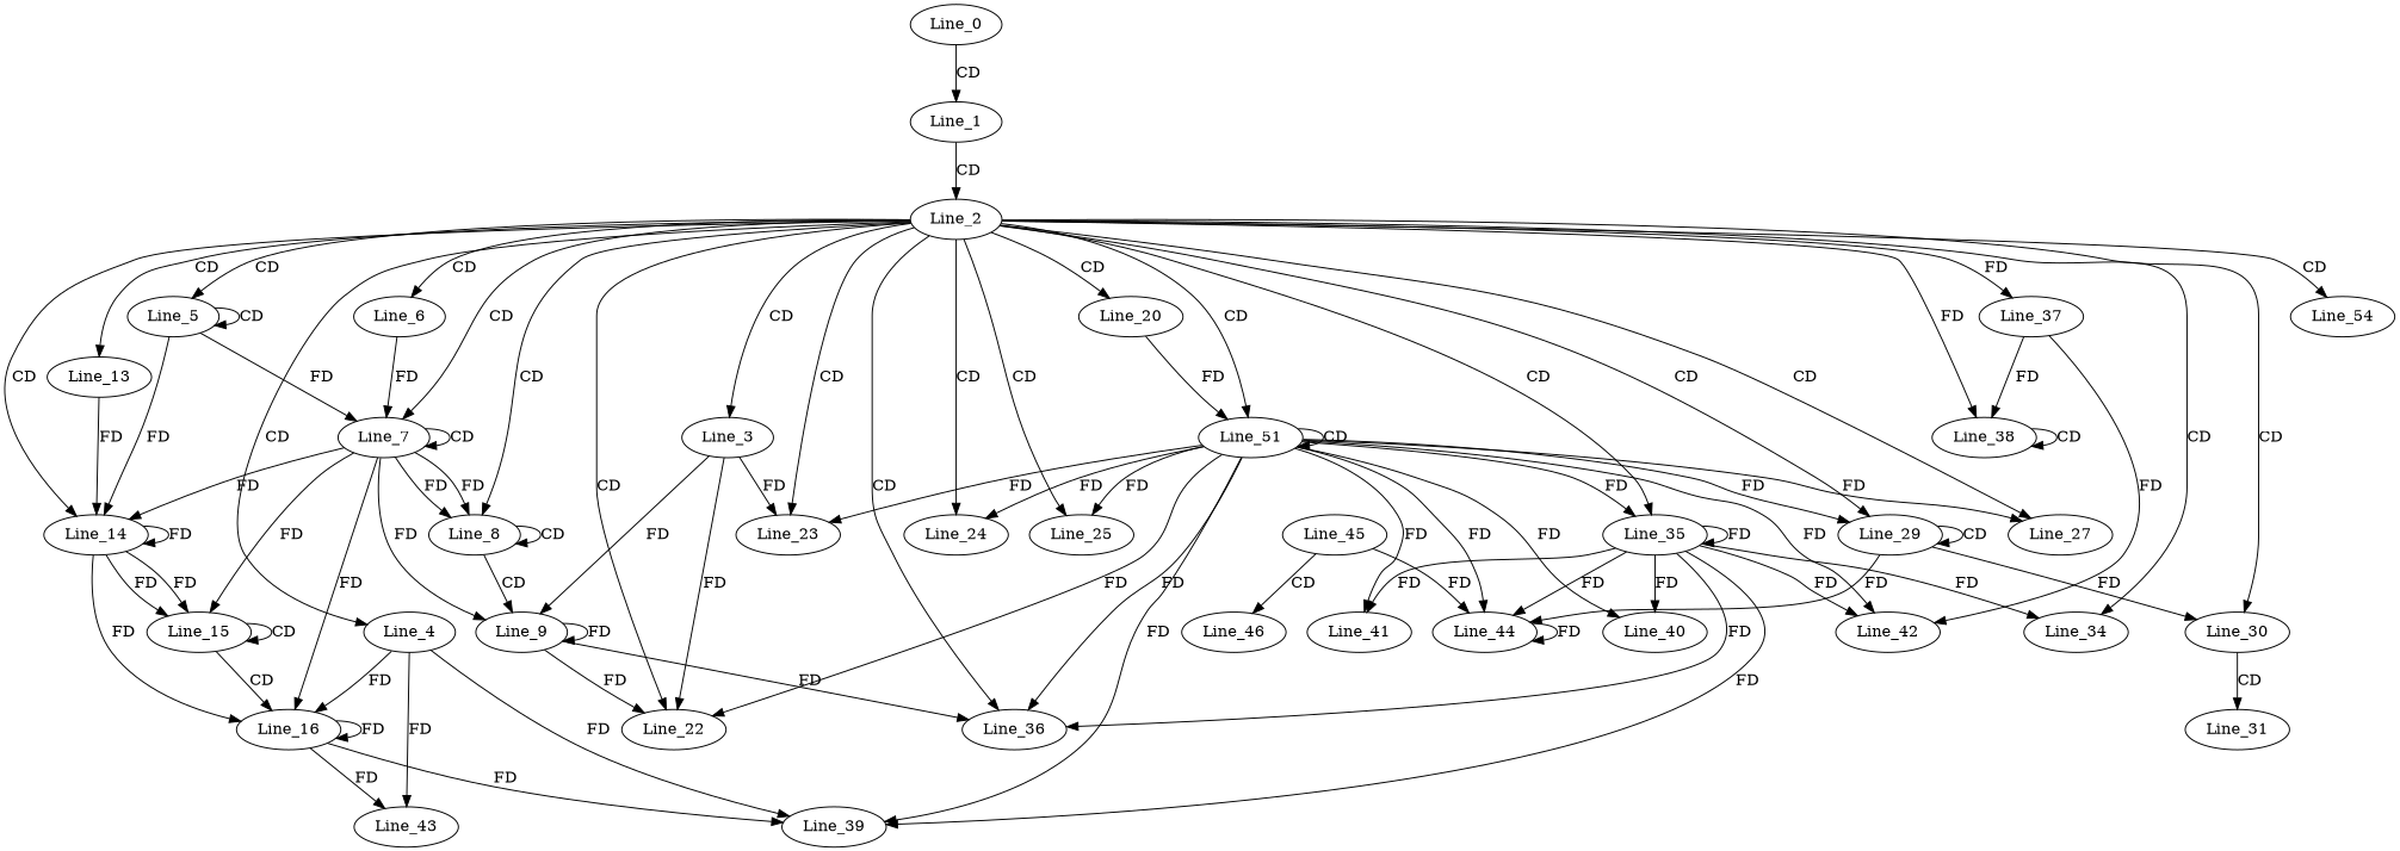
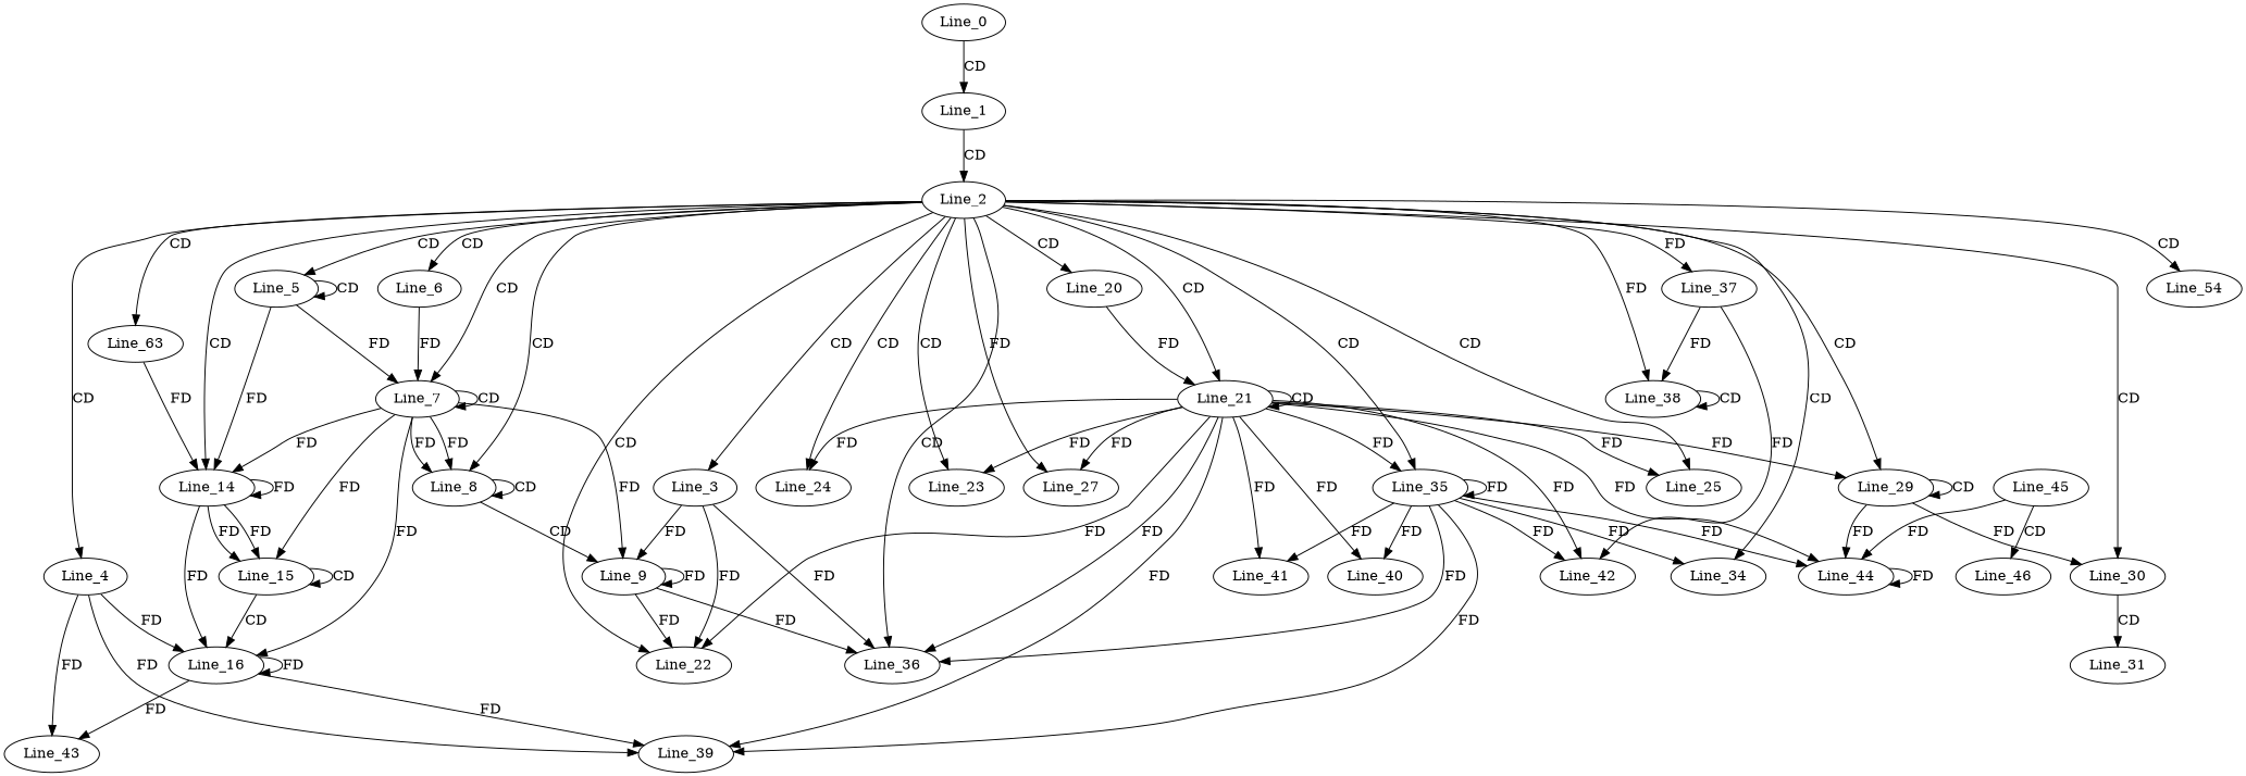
  digraph {
    Line_0
    Line_1
    Line_2
    Line_3
    Line_4
    Line_5
    Line_6
    Line_7
    Line_8
-   Line_13
+   Line_13 [label=Line_63]
    Line_14
    Line_20
-   Line_21 [label=Line_51]
+   Line_21
    Line_22
    Line_23
    Line_24
    Line_25
    Line_27
    Line_29
    Line_30
    Line_34
    Line_35
    Line_36
    Line_37
    Line_38
    n26 [label=Line_54]
    Line_9
    Line_16
    Line_39
    Line_43
    Line_15
    Line_40
    Line_41
    Line_42
    Line_44
    Line_31
    Line_45
    Line_46
    Line_0 -> Line_1 [label=CD]
    Line_1 -> Line_2 [label=CD]
    Line_2 -> Line_3 [label=CD]
    Line_2 -> Line_4 [label=CD]
    Line_2 -> Line_5 [label=CD]
    Line_2 -> Line_6 [label=CD]
    Line_2 -> Line_7 [label=CD]
    Line_2 -> Line_8 [label=CD]
    Line_2 -> Line_13 [label=CD]
    Line_2 -> Line_14 [label=CD]
    Line_2 -> Line_20 [label=CD]
    Line_2 -> Line_21 [label=CD]
    Line_2 -> Line_22 [label=CD]
    Line_2 -> Line_23 [label=CD]
    Line_2 -> Line_24 [label=CD]
    Line_2 -> Line_25 [label=CD]
-   Line_2 -> Line_27 [label=CD]
+   Line_2 -> Line_27 [label=FD]
    Line_2 -> Line_29 [label=CD]
    Line_2 -> Line_30 [label=CD]
    Line_2 -> Line_34 [label=CD]
    Line_2 -> Line_35 [label=CD]
    Line_2 -> Line_36 [label=CD]
    Line_2 -> Line_37 [label=FD]
    Line_2 -> Line_38 [label=FD]
    Line_2 -> n26 [label=CD]
    Line_3 -> Line_22 [label=FD]
-   Line_3 -> Line_23 [label=FD]
+   Line_3 -> Line_36 [label=FD]
    Line_3 -> Line_9 [label=FD]
    Line_4 -> Line_16 [label=FD]
    Line_4 -> Line_39 [label=FD]
    Line_4 -> Line_43 [label=FD]
    Line_5 -> Line_5 [label=CD]
    Line_5 -> Line_7 [label=FD]
    Line_5 -> Line_14 [label=FD]
    Line_6 -> Line_7 [label=FD]
    Line_7 -> Line_7 [label=CD]
    Line_7 -> Line_8 [label=FD]
    Line_7 -> Line_8 [label=FD]
    Line_7 -> Line_14 [label=FD]
    Line_7 -> Line_9 [label=FD]
    Line_7 -> Line_16 [label=FD]
    Line_7 -> Line_15 [label=FD]
    Line_8 -> Line_8 [label=CD]
    Line_8 -> Line_9 [label=CD]
    Line_13 -> Line_14 [label=FD]
    Line_14 -> Line_14 [label=FD]
    Line_14 -> Line_16 [label=FD]
    Line_14 -> Line_15 [label=FD]
    Line_14 -> Line_15 [label=FD]
    Line_20 -> Line_21 [label=FD]
    Line_21 -> Line_21 [label=CD]
    Line_21 -> Line_22 [label=FD]
    Line_21 -> Line_23 [label=FD]
    Line_21 -> Line_24 [label=FD]
    Line_21 -> Line_25 [label=FD]
    Line_21 -> Line_27 [label=FD]
    Line_21 -> Line_29 [label=FD]
    Line_21 -> Line_35 [label=FD]
    Line_21 -> Line_36 [label=FD]
    Line_21 -> Line_39 [label=FD]
    Line_21 -> Line_40 [label=FD]
    Line_21 -> Line_41 [label=FD]
    Line_21 -> Line_42 [label=FD]
    Line_21 -> Line_44 [label=FD]
    Line_29 -> Line_29 [label=CD]
    Line_29 -> Line_30 [label=FD]
    Line_29 -> Line_44 [label=FD]
    Line_30 -> Line_31 [label=CD]
    Line_35 -> Line_34 [label=FD]
    Line_35 -> Line_35 [label=FD]
    Line_35 -> Line_36 [label=FD]
    Line_35 -> Line_39 [label=FD]
    Line_35 -> Line_40 [label=FD]
    Line_35 -> Line_41 [label=FD]
    Line_35 -> Line_42 [label=FD]
    Line_35 -> Line_44 [label=FD]
    Line_37 -> Line_38 [label=FD]
    Line_37 -> Line_42 [label=FD]
    Line_38 -> Line_38 [label=CD]
    Line_9 -> Line_22 [label=FD]
    Line_9 -> Line_36 [label=FD]
    Line_9 -> Line_9 [label=FD]
    Line_16 -> Line_16 [label=FD]
    Line_16 -> Line_39 [label=FD]
    Line_16 -> Line_43 [label=FD]
    Line_15 -> Line_16 [label=CD]
    Line_15 -> Line_15 [label=CD]
    Line_44 -> Line_44 [label=FD]
    Line_45 -> Line_44 [label=FD]
    Line_45 -> Line_46 [label=CD]
  }
